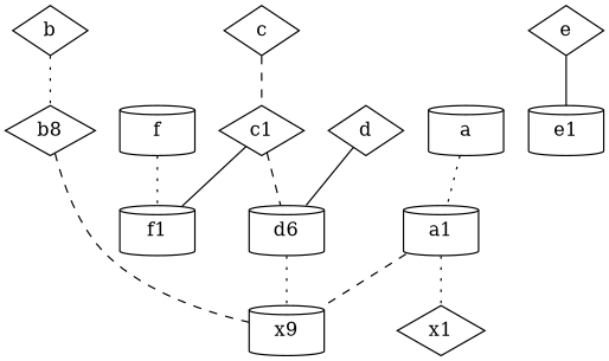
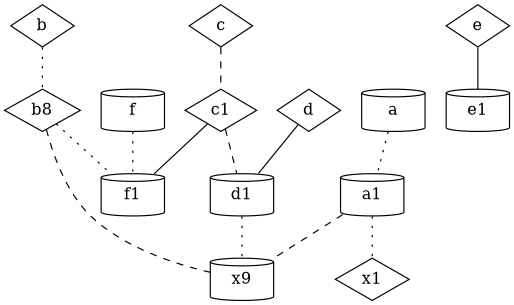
  graph {
    node [labelfontsize=50 shape=diamond]
    edge [style=dotted]
    c
    c1
    f1 [shape=cylinder]
-   d1 [shape=cylinder label=d6]
+   d1 [shape=cylinder]
    n5 [label=x9 shape=cylinder]
    a1 [shape=cylinder]
    x1
    e1 [shape=cylinder]
    n9 [label=b8]
    b
    d
    e
    f [shape=cylinder]
    a [shape=cylinder]
    c -- c1 [style=dashed]
    c1 -- f1 [style=solid]
    c1 -- d1 [style=dashed]
    d1 -- n5
    a1 -- n5 [style=dashed]
    a1 -- x1
+   n9 -- f1
    n9 -- n5 [style=dashed]
    b -- n9
    d -- d1 [style=solid]
    e -- e1 [style=solid]
    f -- f1
    a -- a1
  }
